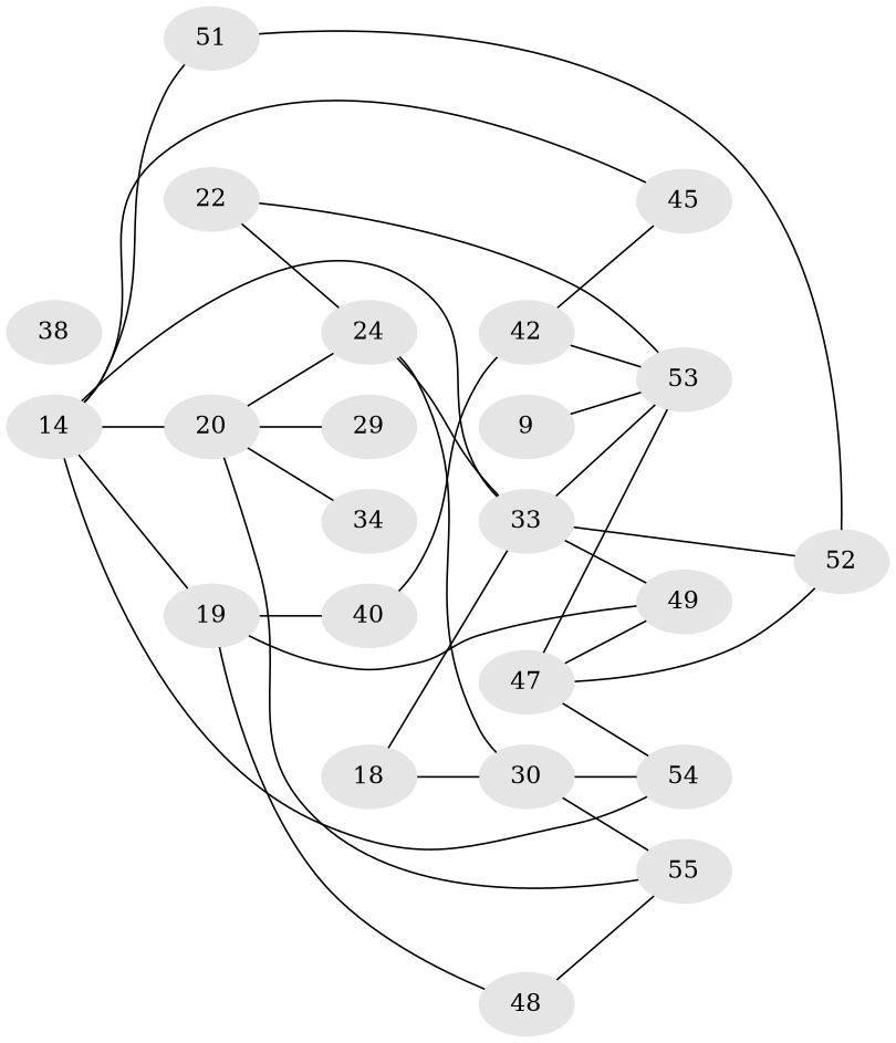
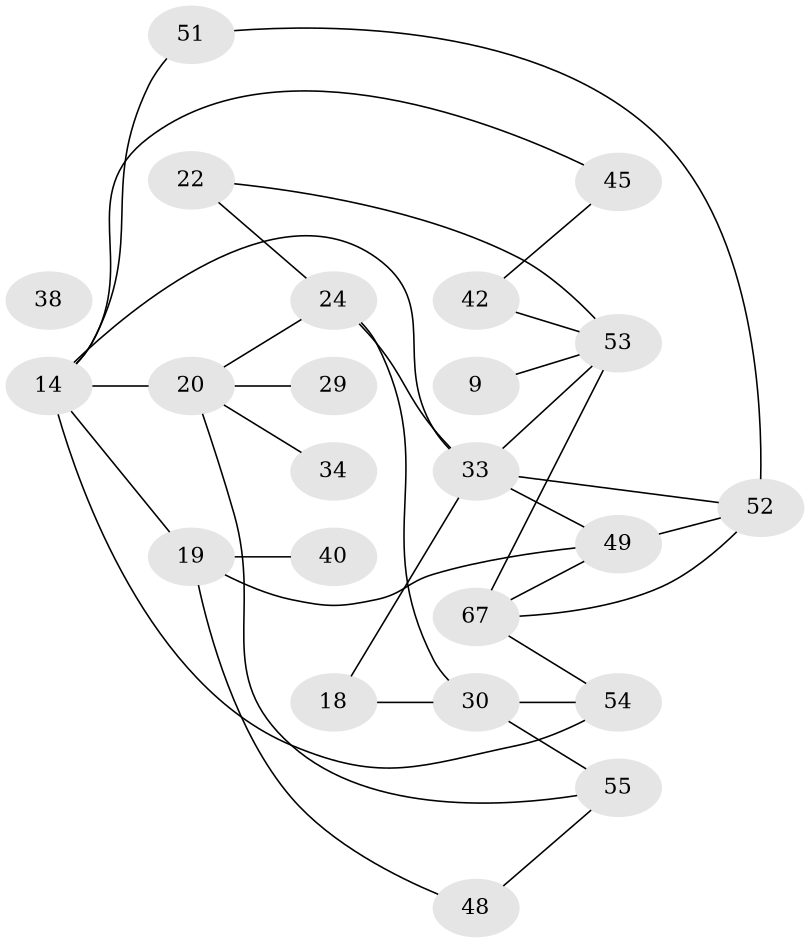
  graph {
    rankdir=LR
    node [color=gray90 style=filled]
    53 [super="+41"]
    9
    14 [super="+7"]
    19 [super="+4"]
    20 [super="+12"]
    33 [super="+31"]
    45
    51
    54 [super="+5"]
    48
    49 [super="+2+43+32+36"]
    40 [super="+28"]
    24 [super="+13"]
    29
    34
    55
    52 [super="+26"]
    18 [super="+16"]
    30 [super="+25"]
    42 [super="+17+39"]
    22
    38
-   47 [super="+21"]
+   47 [super="+21" label=67]
    9 -- 53
    14 -- 19 [weight=2]
    14 -- 20
    14 -- 33
    14 -- 45
    14 -- 51
    14 -- 54
    19 -- 48
    19 -- 49
    19 -- 40 [weight=2]
    20 -- 24 [weight=2]
    20 -- 29
    20 -- 34
    20 -- 55
    33 -- 53 [weight=2]
    33 -- 49
    33 -- 52
    51 -- 52
    48 -- 55
-   40 -- 42
+   49 -- 52
    24 -- 33
    24 -- 30
    18 -- 33
    18 -- 30
    30 -- 54 [weight=2]
    30 -- 55
    42 -- 53 [weight=3]
    42 -- 45
    22 -- 53
    22 -- 24
    47 -- 53
    47 -- 54
    47 -- 49
    47 -- 52
  }
